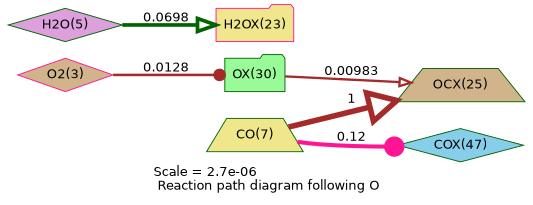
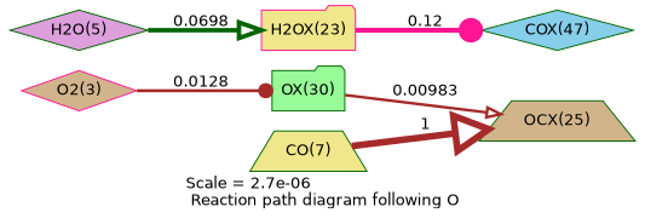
  digraph {
    fontname=Helvetica
    label="Scale = 2.7e-06\l Reaction path diagram following O"
    rankdir=LR
    node [color=darkgreen fillcolor=tan fontname=Helvetica shape=diamond style=filled]
    edge [arrowhead=onormal color=brown fontname=Helvetica]
    n1 [color=deeppink label="O2(3)"]
    n2 [fillcolor=palegreen label="OX(30)" shape=folder]
    n3 [label="OCX(25)" shape=trapezium]
    n4 [fillcolor=plum label="H2O(5)"]
    n5 [color=deeppink fillcolor=khaki label="H2OX(23)" shape=folder]
    n6 [fillcolor=khaki label="CO(7)" shape=trapezium]
    n7 [fillcolor=skyblue label="COX(47)"]
    n1 -> n2 [arrowhead=dot arrowsize=1.35 label=" 0.0128" penwidth=2.71]
    n2 -> n3 [arrowsize=1.25 label=" 0.00983" penwidth=2.51]
    n4 -> n5 [arrowsize=2 color=darkgreen label=" 0.0698" penwidth=3.99]
    n6 -> n3 [arrowsize=3 label=" 1" penwidth=6]
-   n6 -> n7 [arrowhead=dot arrowsize=2.2 color=deeppink label=" 0.12" penwidth=4.4]
+   n5 -> n7 [arrowhead=dot arrowsize=2.2 color=deeppink label=" 0.12" penwidth=4.4]
  }
